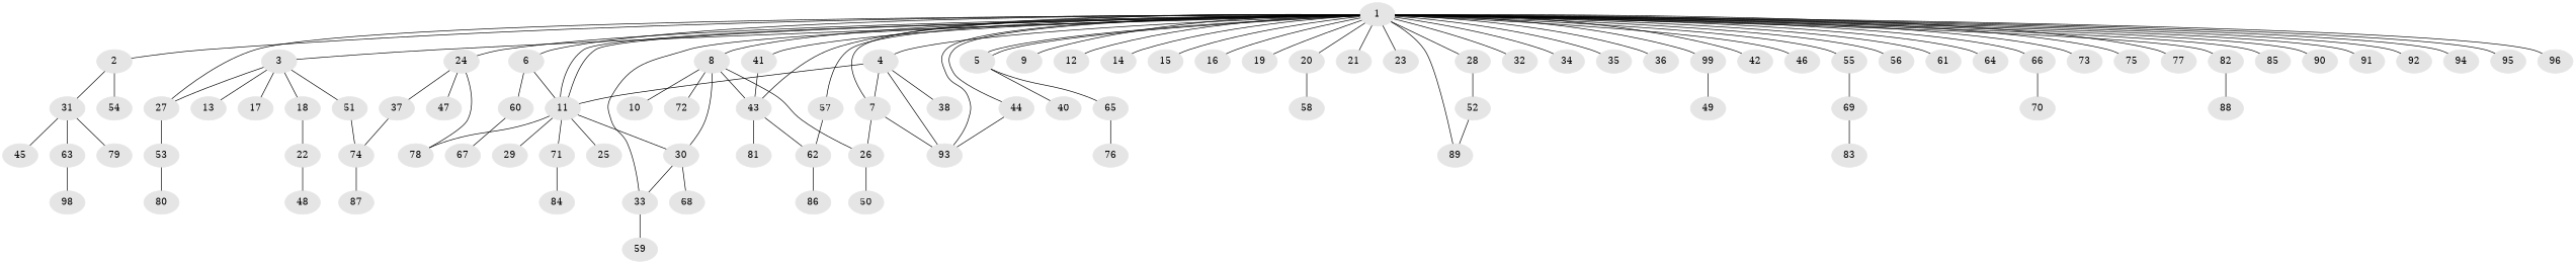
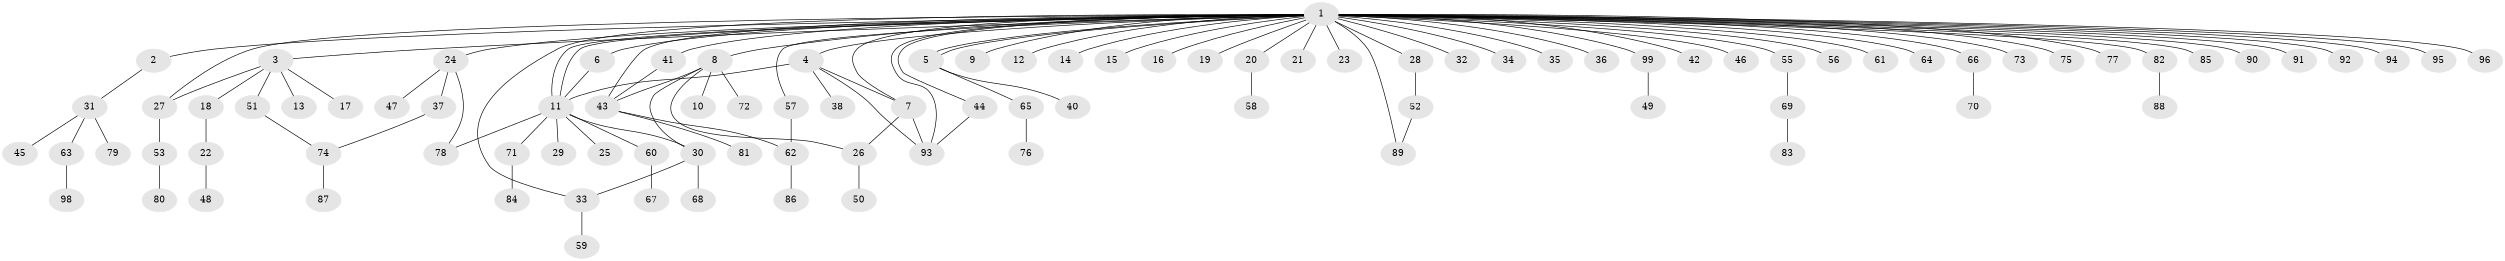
  graph {
    node [color=gray90 style=filled]
    1
    2
    3
    4
    5
    6
    7
    8
    9
    11
    12
    14
    15
    16
    19
    20
    21
    23
    24
    27
    28
    32
    33
    34
    35
    36
    n27 [label=99]
    41
    42
    43
    44
    46
    55
    56
    57
    61
    64
    66
    73
    75
    77
    82
    85
    89
    90
    91
    92
    93
    94
    95
    96
    31
-   54
    13
    17
    18
    51
    38
    40
    65
    26
    10
    30
    72
    25
    29
    60
    71
    78
    58
    37
    47
    53
    52
    59
    49
    62
    81
    69
    70
    88
    45
    63
    79
    22
    74
    76
    50
    68
    67
    84
    48
    80
    98
    87
    86
    83
    1 -- 2
    1 -- 3
    1 -- 4
    1 -- 5
    1 -- 5
    1 -- 6
    1 -- 7
    1 -- 8
    1 -- 9
    1 -- 11
    1 -- 11
    1 -- 12
    1 -- 14
    1 -- 15
    1 -- 16
    1 -- 19
    1 -- 20
    1 -- 21
    1 -- 23
    1 -- 24
    1 -- 27
    1 -- 28
    1 -- 32
    1 -- 33
    1 -- 34
    1 -- 35
    1 -- 36
    1 -- n27
    1 -- 41
    1 -- 42
    1 -- 43
    1 -- 44
    1 -- 46
    1 -- 55
    1 -- 56
    1 -- 57
    1 -- 61
    1 -- 64
    1 -- 66
    1 -- 73
    1 -- 75
    1 -- 77
    1 -- 82
    1 -- 85
    1 -- 89
    1 -- 90
    1 -- 91
    1 -- 92
    1 -- 93
    1 -- 94
    1 -- 95
    1 -- 96
    2 -- 31
-   2 -- 54
    3 -- 27
    3 -- 13
    3 -- 17
    3 -- 18
    3 -- 51
    4 -- 7
    4 -- 11
    4 -- 93
    4 -- 38
    5 -- 40
    5 -- 65
    6 -- 11
    7 -- 93
    7 -- 26
    8 -- 43
    8 -- 26
    8 -- 10
    8 -- 30
    8 -- 72
    11 -- 30
    11 -- 25
    11 -- 29
-   6 -- 60
+   11 -- 60
    11 -- 71
    11 -- 78
    20 -- 58
    24 -- 78
    24 -- 37
    24 -- 47
    27 -- 53
    28 -- 52
    33 -- 59
    n27 -- 49
    41 -- 43
    43 -- 62
    43 -- 81
    44 -- 93
    55 -- 69
    57 -- 62
    66 -- 70
    82 -- 88
    31 -- 45
    31 -- 63
    31 -- 79
    18 -- 22
    51 -- 74
    65 -- 76
    26 -- 50
    30 -- 33
    30 -- 68
    60 -- 67
    71 -- 84
    37 -- 74
    53 -- 80
    52 -- 89
    62 -- 86
    69 -- 83
    63 -- 98
    22 -- 48
    74 -- 87
  }
